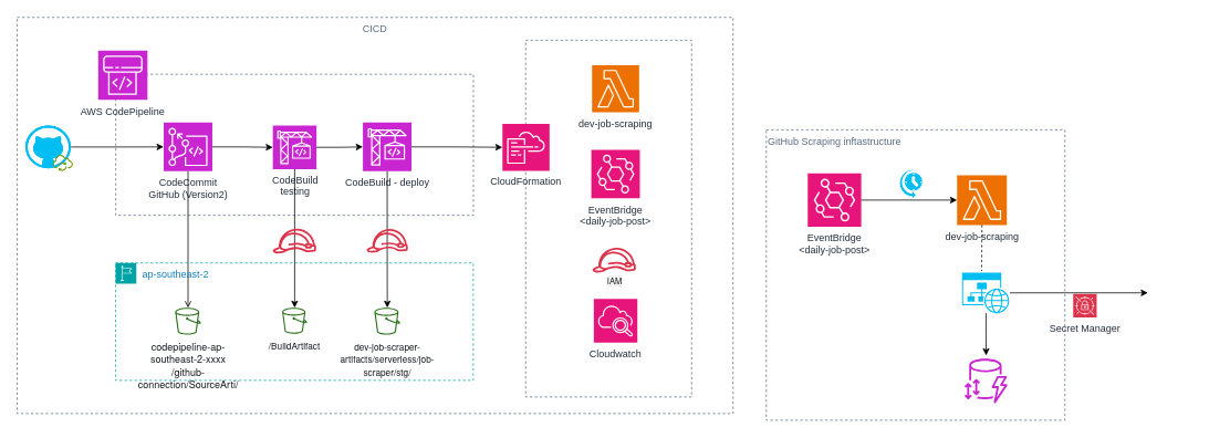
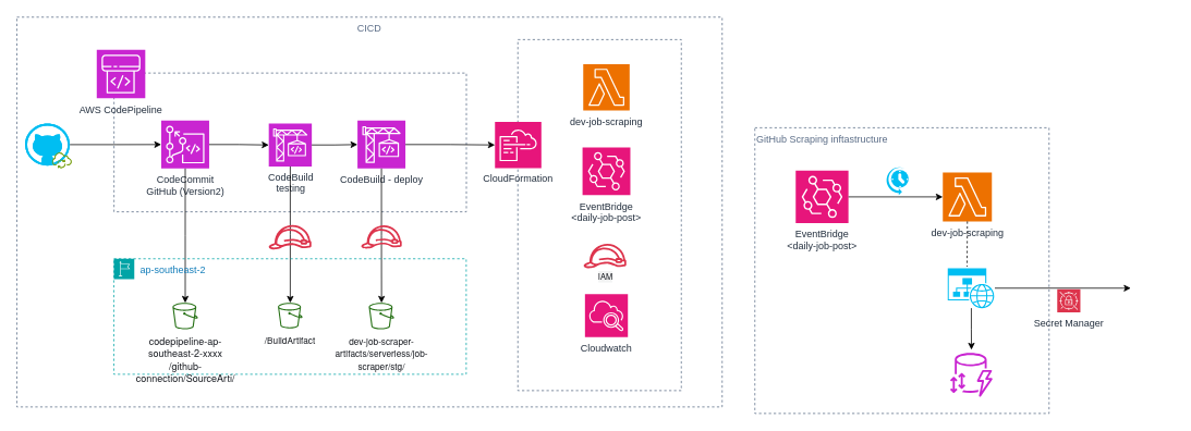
  <mxCell id="0" />
  <mxCell id="1" parent="0" />
  <mxCell id="2" value="GitHub Scraping inftastructure&lt;div&gt;&lt;br&gt;&lt;/div&gt;" style="fillColor=none;strokeColor=#5A6C86;dashed=1;verticalAlign=top;fontStyle=0;fontColor=#5A6C86;whiteSpace=wrap;html=1;align=left;" vertex="1" parent="1"><mxGeometry x="923" y="156" width="360" height="350" as="geometry" /></mxCell>
  <mxCell id="3" value="" style="fillColor=none;strokeColor=#5A6C86;dashed=1;verticalAlign=top;fontStyle=0;fontColor=#5A6C86;whiteSpace=wrap;html=1;" vertex="1" parent="1"><mxGeometry x="633" y="48" width="200" height="430" as="geometry" /></mxCell>
  <mxCell id="4" value="CICD" style="fillColor=none;strokeColor=#5A6C86;dashed=1;verticalAlign=top;fontStyle=0;fontColor=#5A6C86;whiteSpace=wrap;html=1;" vertex="1" parent="1"><mxGeometry x="20" y="20.5" width="863" height="477.5" as="geometry" /></mxCell>
  <mxCell id="5" value="EventBridge&lt;div&gt;&amp;lt;daily-job-post&lt;span style=&quot;background-color: initial;&quot;&gt;&amp;gt;&lt;/span&gt;&lt;/div&gt;" style="sketch=0;points=[[0,0,0],[0.25,0,0],[0.5,0,0],[0.75,0,0],[1,0,0],[0,1,0],[0.25,1,0],[0.5,1,0],[0.75,1,0],[1,1,0],[0,0.25,0],[0,0.5,0],[0,0.75,0],[1,0.25,0],[1,0.5,0],[1,0.75,0]];outlineConnect=0;fontColor=#232F3E;fillColor=#E7157B;strokeColor=#ffffff;dashed=0;verticalLabelPosition=bottom;verticalAlign=top;align=center;html=1;fontSize=12;fontStyle=0;aspect=fixed;shape=mxgraph.aws4.resourceIcon;resIcon=mxgraph.aws4.eventbridge;fontFamily=Helvetica;" vertex="1" parent="1"><mxGeometry x="973" y="208.44" width="64.5" height="64.5" as="geometry" /></mxCell>
  <mxCell id="6" value="" style="shape=image;html=1;verticalAlign=top;verticalLabelPosition=bottom;labelBackgroundColor=#ffffff;imageAspect=0;aspect=fixed;image=https://cdn2.iconfinder.com/data/icons/social-media-2285/512/1_Slack_colored_svg-128.png" vertex="1" parent="1"><mxGeometry x="1383" y="325.5" width="51.5" height="51.5" as="geometry" /></mxCell>
  <mxCell id="7" value="" style="verticalLabelPosition=bottom;html=1;verticalAlign=top;align=center;strokeColor=none;fillColor=#00BEF2;shape=mxgraph.azure.scheduler;pointerEvents=1;" vertex="1" parent="1"><mxGeometry x="1083" y="203.42" width="28.17" height="35.21" as="geometry" /></mxCell>
  <mxCell id="8" value="&lt;div&gt;&lt;br&gt;&lt;/div&gt;" style="fillColor=none;strokeColor=#5A6C86;dashed=1;verticalAlign=top;fontStyle=0;fontColor=#5A6C86;whiteSpace=wrap;html=1;" vertex="1" parent="1"><mxGeometry x="138.87" y="89" width="431.13" height="170" as="geometry" /></mxCell>
  <mxCell id="9" value="AWS CodePipeline&lt;div&gt;&lt;br&gt;&lt;/div&gt;" style="sketch=0;points=[[0,0,0],[0.25,0,0],[0.5,0,0],[0.75,0,0],[1,0,0],[0,1,0],[0.25,1,0],[0.5,1,0],[0.75,1,0],[1,1,0],[0,0.25,0],[0,0.5,0],[0,0.75,0],[1,0.25,0],[1,0.5,0],[1,0.75,0]];outlineConnect=0;fontColor=#232F3E;fillColor=#C925D1;strokeColor=#ffffff;dashed=0;verticalLabelPosition=bottom;verticalAlign=top;align=center;html=1;fontSize=12;fontStyle=0;aspect=fixed;shape=mxgraph.aws4.resourceIcon;resIcon=mxgraph.aws4.codepipeline;" vertex="1" parent="1"><mxGeometry x="117.72" y="60.5" width="59.369" height="59.369" as="geometry" /></mxCell>
  <mxCell id="10" value="&lt;div&gt;CodeCommit&lt;/div&gt;GitHub (Version2)" style="sketch=0;points=[[0,0,0],[0.25,0,0],[0.5,0,0],[0.75,0,0],[1,0,0],[0,1,0],[0.25,1,0],[0.5,1,0],[0.75,1,0],[1,1,0],[0,0.25,0],[0,0.5,0],[0,0.75,0],[1,0.25,0],[1,0.5,0],[1,0.75,0]];outlineConnect=0;fontColor=#232F3E;fillColor=#C925D1;strokeColor=#ffffff;dashed=0;verticalLabelPosition=bottom;verticalAlign=top;align=center;html=1;fontSize=12;fontStyle=0;aspect=fixed;shape=mxgraph.aws4.resourceIcon;resIcon=mxgraph.aws4.codecommit;" vertex="1" parent="1"><mxGeometry x="196.668" y="147.307" width="58.618" height="58.618" as="geometry" /></mxCell>
  <mxCell id="11" style="edgeStyle=orthogonalEdgeStyle;rounded=0;orthogonalLoop=1;jettySize=auto;html=1;" edge="1" parent="1" source="24" target="10"><mxGeometry relative="1" as="geometry" /></mxCell>
  <mxCell id="12" value="&lt;span style=&quot;color: rgb(22, 25, 31); font-family: &amp;quot;Amazon Ember&amp;quot;, &amp;quot;Helvetica Neue&amp;quot;, Roboto, Arial, sans-serif; text-align: start; text-wrap: wrap;&quot;&gt;codepipeline-ap-southeast-2-xxxx&lt;/span&gt;&lt;div&gt;&lt;span style=&quot;color: rgb(22, 25, 31); font-family: &amp;quot;Amazon Ember&amp;quot;, &amp;quot;Helvetica Neue&amp;quot;, Roboto, Arial, sans-serif; text-align: start; text-wrap: wrap;&quot;&gt;/github-connection/SourceArti/&lt;/span&gt;&lt;/div&gt;" style="outlineConnect=0;fontColor=#232F3E;gradientColor=none;fillColor=#277116;strokeColor=none;dashed=0;verticalLabelPosition=bottom;verticalAlign=top;align=center;html=1;fontSize=12;fontStyle=0;aspect=fixed;pointerEvents=1;shape=mxgraph.aws4.bucket;labelBackgroundColor=#ffffff;" vertex="1" parent="1"><mxGeometry x="210.446" y="370.498" width="31.067" height="32.315" as="geometry" /></mxCell>
- <mxCell id="13" style="edgeStyle=orthogonalEdgeStyle;rounded=0;orthogonalLoop=1;jettySize=auto;html=1;endArrow=open;" edge="1" parent="1" source="10" target="12"><mxGeometry relative="1" as="geometry" /></mxCell>
+ <mxCell id="13" style="edgeStyle=orthogonalEdgeStyle;rounded=0;orthogonalLoop=1;jettySize=auto;html=1;" edge="1" parent="1" source="10" target="12"><mxGeometry relative="1" as="geometry" /></mxCell>
  <mxCell id="14" value="CodeBuild&lt;div&gt;testing&lt;/div&gt;" style="sketch=0;points=[[0,0,0],[0.25,0,0],[0.5,0,0],[0.75,0,0],[1,0,0],[0,1,0],[0.25,1,0],[0.5,1,0],[0.75,1,0],[1,1,0],[0,0.25,0],[0,0.5,0],[0,0.75,0],[1,0.25,0],[1,0.5,0],[1,0.75,0]];outlineConnect=0;fontColor=#232F3E;fillColor=#C925D1;strokeColor=#ffffff;dashed=0;verticalLabelPosition=bottom;verticalAlign=top;align=center;html=1;fontSize=12;fontStyle=0;aspect=fixed;shape=mxgraph.aws4.resourceIcon;resIcon=mxgraph.aws4.codebuild;" vertex="1" parent="1"><mxGeometry x="328.248" y="150.812" width="52.606" height="52.606" as="geometry" /></mxCell>
  <mxCell id="15" style="edgeStyle=orthogonalEdgeStyle;rounded=0;orthogonalLoop=1;jettySize=auto;html=1;" edge="1" parent="1" source="14" target="17"><mxGeometry relative="1" as="geometry" /></mxCell>
  <mxCell id="16" style="edgeStyle=orthogonalEdgeStyle;rounded=0;orthogonalLoop=1;jettySize=auto;html=1;entryX=0;entryY=0.5;entryDx=0;entryDy=0;entryPerimeter=0;" edge="1" parent="1" source="10" target="14"><mxGeometry relative="1" as="geometry" /></mxCell>
  <mxCell id="17" value="&lt;span style=&quot;color: rgb(22, 25, 31); font-family: &amp;quot;Amazon Ember&amp;quot;, &amp;quot;Helvetica Neue&amp;quot;, Roboto, Arial, sans-serif; text-align: start; text-wrap: wrap;&quot;&gt;&lt;font style=&quot;font-size: 11px;&quot;&gt;/&lt;/font&gt;&lt;/span&gt;&lt;span style=&quot;font-size: 11px; color: rgb(22, 25, 31); font-family: &amp;quot;Amazon Ember&amp;quot;, &amp;quot;Helvetica Neue&amp;quot;, Roboto, Arial, sans-serif; text-align: start; text-wrap: wrap;&quot;&gt;BuildArtifact&lt;/span&gt;&lt;div&gt;&lt;div&gt;&lt;span style=&quot;color: rgb(22, 25, 31); font-family: &amp;quot;Amazon Ember&amp;quot;, &amp;quot;Helvetica Neue&amp;quot;, Roboto, Arial, sans-serif; text-align: start; text-wrap: wrap;&quot;&gt;&lt;font style=&quot;font-size: 11px;&quot;&gt;&lt;br&gt;&lt;/font&gt;&lt;/span&gt;&lt;/div&gt;&lt;/div&gt;" style="outlineConnect=0;fontColor=#232F3E;gradientColor=none;fillColor=#277116;strokeColor=none;dashed=0;verticalLabelPosition=bottom;verticalAlign=top;align=center;html=1;fontSize=12;fontStyle=0;aspect=fixed;pointerEvents=1;shape=mxgraph.aws4.bucket;labelBackgroundColor=#ffffff;" vertex="1" parent="1"><mxGeometry x="339.403" y="370.498" width="30.06" height="31.27" as="geometry" /></mxCell>
  <mxCell id="18" style="edgeStyle=orthogonalEdgeStyle;rounded=0;orthogonalLoop=1;jettySize=auto;html=1;" edge="1" parent="1" source="14" target="21"><mxGeometry relative="1" as="geometry" /></mxCell>
  <mxCell id="19" value="&lt;span style=&quot;color: rgb(22, 25, 31); font-family: &amp;quot;Amazon Ember&amp;quot;, &amp;quot;Helvetica Neue&amp;quot;, Roboto, Arial, sans-serif; text-align: start; text-wrap: wrap;&quot;&gt;&lt;font style=&quot;font-size: 11px;&quot;&gt;dev-job-scraper-artifacts/serverless/job-scraper/stg/&lt;/font&gt;&lt;/span&gt;" style="outlineConnect=0;fontColor=#232F3E;gradientColor=none;fillColor=#277116;strokeColor=none;dashed=0;verticalLabelPosition=bottom;verticalAlign=top;align=center;html=1;fontSize=12;fontStyle=0;aspect=fixed;pointerEvents=1;shape=mxgraph.aws4.bucket;labelBackgroundColor=#ffffff;" vertex="1" parent="1"><mxGeometry x="450.58" y="370.502" width="31.067" height="32.315" as="geometry" /></mxCell>
  <mxCell id="20" style="edgeStyle=orthogonalEdgeStyle;rounded=0;orthogonalLoop=1;jettySize=auto;html=1;" edge="1" parent="1" source="21" target="32"><mxGeometry relative="1" as="geometry" /></mxCell>
  <mxCell id="21" value="CodeBuild - deploy&lt;div&gt;&lt;br&gt;&lt;/div&gt;" style="sketch=0;points=[[0,0,0],[0.25,0,0],[0.5,0,0],[0.75,0,0],[1,0,0],[0,1,0],[0.25,1,0],[0.5,1,0],[0.75,1,0],[1,1,0],[0,0.25,0],[0,0.5,0],[0,0.75,0],[1,0.25,0],[1,0.5,0],[1,0.75,0]];outlineConnect=0;fontColor=#232F3E;fillColor=#C925D1;strokeColor=#ffffff;dashed=0;verticalLabelPosition=bottom;verticalAlign=top;align=center;html=1;fontSize=12;fontStyle=0;aspect=fixed;shape=mxgraph.aws4.resourceIcon;resIcon=mxgraph.aws4.codebuild;" vertex="1" parent="1"><mxGeometry x="436.802" y="147.307" width="58.618" height="58.618" as="geometry" /></mxCell>
  <mxCell id="22" style="edgeStyle=orthogonalEdgeStyle;rounded=0;orthogonalLoop=1;jettySize=auto;html=1;" edge="1" parent="1" source="21" target="19"><mxGeometry relative="1" as="geometry" /></mxCell>
  <mxCell id="23" value="" style="group" vertex="1" connectable="0" parent="1"><mxGeometry x="30" y="150.81" width="68.193" height="61.98" as="geometry" /></mxCell>
  <mxCell id="24" value="" style="verticalLabelPosition=bottom;html=1;verticalAlign=top;align=center;strokeColor=none;fillColor=#00BEF2;shape=mxgraph.azure.github_code;pointerEvents=1;" vertex="1" parent="23"><mxGeometry width="54.826" height="51.65" as="geometry" /></mxCell>
  <mxCell id="25" value="" style="sketch=0;outlineConnect=0;fontColor=#232F3E;gradientColor=none;fillColor=#7AA116;strokeColor=none;dashed=0;verticalLabelPosition=bottom;verticalAlign=top;align=center;html=1;fontSize=12;fontStyle=0;aspect=fixed;pointerEvents=1;shape=mxgraph.aws4.iot_over_the_air_update;" vertex="1" parent="23"><mxGeometry x="32.896" y="35.122" width="24.192" height="19.54" as="geometry" /></mxCell>
  <mxCell id="26" value="&lt;div style=&quot;font-size: 11px; line-height: 50%;&quot;&gt;&lt;font style=&quot;font-size: 11px;&quot; face=&quot;Amazon Ember, Helvetica Neue, Roboto, Arial, sans-serif&quot; color=&quot;#16191f&quot;&gt;&lt;span style=&quot;font-size: 10px; text-wrap: wrap; background-color: rgb(242, 243, 243);&quot;&gt;&lt;br&gt;&lt;/span&gt;&lt;/font&gt;&lt;/div&gt;" style="sketch=0;outlineConnect=0;fontColor=#232F3E;gradientColor=none;fillColor=#DD344C;strokeColor=none;dashed=0;verticalLabelPosition=bottom;verticalAlign=top;align=center;html=1;fontSize=12;fontStyle=0;aspect=fixed;pointerEvents=1;shape=mxgraph.aws4.role;" vertex="1" parent="1"><mxGeometry x="440.82" y="275.5" width="50.59" height="28.55" as="geometry" /></mxCell>
  <mxCell id="27" value="ap-southeast-2&lt;div&gt;&lt;br&gt;&lt;/div&gt;" style="points=[[0,0],[0.25,0],[0.5,0],[0.75,0],[1,0],[1,0.25],[1,0.5],[1,0.75],[1,1],[0.75,1],[0.5,1],[0.25,1],[0,1],[0,0.75],[0,0.5],[0,0.25]];outlineConnect=0;gradientColor=none;html=1;whiteSpace=wrap;fontSize=12;fontStyle=0;container=1;pointerEvents=0;collapsible=0;recursiveResize=0;shape=mxgraph.aws4.group;grIcon=mxgraph.aws4.group_region;strokeColor=#00A4A6;fillColor=none;verticalAlign=top;align=left;spacingLeft=30;fontColor=#147EBA;dashed=1;" vertex="1" parent="1"><mxGeometry x="138.69" y="316.5" width="431.13" height="141.5" as="geometry" /></mxCell>
  <mxCell id="28" value="" style="sketch=0;outlineConnect=0;fontColor=#232F3E;gradientColor=none;fillColor=#DD344C;strokeColor=none;dashed=0;verticalLabelPosition=bottom;verticalAlign=top;align=center;html=1;fontSize=12;fontStyle=0;aspect=fixed;pointerEvents=1;shape=mxgraph.aws4.role;" vertex="1" parent="1"><mxGeometry x="327.67" y="275.05" width="53.18" height="30" as="geometry" /></mxCell>
  <mxCell id="29" value="" style="group" vertex="1" connectable="0" parent="1"><mxGeometry x="30" y="150.81" width="68.193" height="61.98" as="geometry" /></mxCell>
  <mxCell id="30" value="" style="verticalLabelPosition=bottom;html=1;verticalAlign=top;align=center;strokeColor=none;fillColor=#00BEF2;shape=mxgraph.azure.github_code;pointerEvents=1;" vertex="1" parent="29"><mxGeometry width="54.826" height="51.65" as="geometry" /></mxCell>
  <mxCell id="31" value="" style="sketch=0;outlineConnect=0;fontColor=#232F3E;gradientColor=none;fillColor=#7AA116;strokeColor=none;dashed=0;verticalLabelPosition=bottom;verticalAlign=top;align=center;html=1;fontSize=12;fontStyle=0;aspect=fixed;pointerEvents=1;shape=mxgraph.aws4.iot_over_the_air_update;" vertex="1" parent="29"><mxGeometry x="32.896" y="35.122" width="24.192" height="19.54" as="geometry" /></mxCell>
  <mxCell id="32" value="CloudFormation&lt;div&gt;&lt;br&gt;&lt;/div&gt;" style="sketch=0;points=[[0,0,0],[0.25,0,0],[0.5,0,0],[0.75,0,0],[1,0,0],[0,1,0],[0.25,1,0],[0.5,1,0],[0.75,1,0],[1,1,0],[0,0.25,0],[0,0.5,0],[0,0.75,0],[1,0.25,0],[1,0.5,0],[1,0.75,0]];points=[[0,0,0],[0.25,0,0],[0.5,0,0],[0.75,0,0],[1,0,0],[0,1,0],[0.25,1,0],[0.5,1,0],[0.75,1,0],[1,1,0],[0,0.25,0],[0,0.5,0],[0,0.75,0],[1,0.25,0],[1,0.5,0],[1,0.75,0]];outlineConnect=0;fontColor=#232F3E;fillColor=#E7157B;strokeColor=#ffffff;dashed=0;verticalLabelPosition=bottom;verticalAlign=top;align=center;html=1;fontSize=12;fontStyle=0;aspect=fixed;shape=mxgraph.aws4.resourceIcon;resIcon=mxgraph.aws4.cloudformation;" vertex="1" parent="1"><mxGeometry x="605" y="148.74" width="56.75" height="56.75" as="geometry" /></mxCell>
  <mxCell id="33" value="Cloudwatch&lt;div&gt;&lt;br&gt;&lt;/div&gt;" style="sketch=0;points=[[0,0,0],[0.25,0,0],[0.5,0,0],[0.75,0,0],[1,0,0],[0,1,0],[0.25,1,0],[0.5,1,0],[0.75,1,0],[1,1,0],[0,0.25,0],[0,0.5,0],[0,0.75,0],[1,0.25,0],[1,0.5,0],[1,0.75,0]];points=[[0,0,0],[0.25,0,0],[0.5,0,0],[0.75,0,0],[1,0,0],[0,1,0],[0.25,1,0],[0.5,1,0],[0.75,1,0],[1,1,0],[0,0.25,0],[0,0.5,0],[0,0.75,0],[1,0.25,0],[1,0.5,0],[1,0.75,0]];outlineConnect=0;fontColor=#232F3E;fillColor=#E7157B;strokeColor=#ffffff;dashed=0;verticalLabelPosition=bottom;verticalAlign=top;align=center;html=1;fontSize=12;fontStyle=0;aspect=fixed;shape=mxgraph.aws4.resourceIcon;resIcon=mxgraph.aws4.cloudwatch_2;" vertex="1" parent="1"><mxGeometry x="715.13" y="359.88" width="52.51" height="52.51" as="geometry" /></mxCell>
  <mxCell id="34" value="dev-job-scraping&lt;div&gt;&lt;br&gt;&lt;/div&gt;" style="sketch=0;points=[[0,0,0],[0.25,0,0],[0.5,0,0],[0.75,0,0],[1,0,0],[0,1,0],[0.25,1,0],[0.5,1,0],[0.75,1,0],[1,1,0],[0,0.25,0],[0,0.5,0],[0,0.75,0],[1,0.25,0],[1,0.5,0],[1,0.75,0]];outlineConnect=0;fontColor=#232F3E;fillColor=#ED7100;strokeColor=#ffffff;dashed=0;verticalLabelPosition=bottom;verticalAlign=top;align=center;html=1;fontSize=12;fontStyle=0;aspect=fixed;shape=mxgraph.aws4.resourceIcon;resIcon=mxgraph.aws4.lambda;" vertex="1" parent="1"><mxGeometry x="713" y="78" width="56.75" height="56.75" as="geometry" /></mxCell>
  <mxCell id="35" value="EventBridge&lt;div&gt;&amp;lt;daily-job-post&lt;span style=&quot;background-color: initial;&quot;&gt;&amp;gt;&lt;/span&gt;&lt;/div&gt;" style="sketch=0;points=[[0,0,0],[0.25,0,0],[0.5,0,0],[0.75,0,0],[1,0,0],[0,1,0],[0.25,1,0],[0.5,1,0],[0.75,1,0],[1,1,0],[0,0.25,0],[0,0.5,0],[0,0.75,0],[1,0.25,0],[1,0.5,0],[1,0.75,0]];outlineConnect=0;fontColor=#232F3E;fillColor=#E7157B;strokeColor=#ffffff;dashed=0;verticalLabelPosition=bottom;verticalAlign=top;align=center;html=1;fontSize=12;fontStyle=0;aspect=fixed;shape=mxgraph.aws4.resourceIcon;resIcon=mxgraph.aws4.eventbridge;fontFamily=Helvetica;" vertex="1" parent="1"><mxGeometry x="712.13" y="180.13" width="58.5" height="58.5" as="geometry" /></mxCell>
  <mxCell id="36" value="&lt;div style=&quot;line-height: 50%;&quot;&gt;&lt;font face=&quot;Amazon Ember, Helvetica Neue, Roboto, Arial, sans-serif&quot; color=&quot;#16191f&quot;&gt;&lt;span style=&quot;font-size: 10px; text-wrap: wrap; background-color: rgb(242, 243, 243);&quot;&gt;IAM&lt;/span&gt;&lt;/font&gt;&lt;/div&gt;&lt;div style=&quot;line-height: 50%;&quot;&gt;&lt;font face=&quot;Amazon Ember, Helvetica Neue, Roboto, Arial, sans-serif&quot; color=&quot;#16191f&quot;&gt;&lt;span style=&quot;font-size: 10px; text-wrap: wrap; background-color: rgb(242, 243, 243);&quot;&gt;&lt;br&gt;&lt;/span&gt;&lt;/font&gt;&lt;/div&gt;" style="sketch=0;outlineConnect=0;fontColor=#232F3E;gradientColor=none;fillColor=#DD344C;strokeColor=none;dashed=0;verticalLabelPosition=bottom;verticalAlign=top;align=center;html=1;fontSize=12;fontStyle=0;aspect=fixed;pointerEvents=1;shape=mxgraph.aws4.role;" vertex="1" parent="1"><mxGeometry x="713" y="298" width="53.16" height="30" as="geometry" /></mxCell>
  <mxCell id="37" style="edgeStyle=orthogonalEdgeStyle;rounded=0;orthogonalLoop=1;jettySize=auto;html=1;entryX=0;entryY=0.5;entryDx=0;entryDy=0;entryPerimeter=0;" edge="1" parent="1" source="5" target="42"><mxGeometry relative="1" as="geometry"><mxPoint x="1148" y="241.015" as="targetPoint" /></mxGeometry></mxCell>
  <mxCell id="38" value="Secret Manager&lt;div&gt;&lt;br&gt;&lt;/div&gt;" style="sketch=0;points=[[0,0,0],[0.25,0,0],[0.5,0,0],[0.75,0,0],[1,0,0],[0,1,0],[0.25,1,0],[0.5,1,0],[0.75,1,0],[1,1,0],[0,0.25,0],[0,0.5,0],[0,0.75,0],[1,0.25,0],[1,0.5,0],[1,0.75,0]];outlineConnect=0;fontColor=#232F3E;fillColor=#DD344C;strokeColor=#ffffff;dashed=0;verticalLabelPosition=bottom;verticalAlign=top;align=center;html=1;fontSize=12;fontStyle=0;aspect=fixed;shape=mxgraph.aws4.resourceIcon;resIcon=mxgraph.aws4.secrets_manager;" vertex="1" parent="1"><mxGeometry x="1293" y="353.85" width="28.29" height="28.29" as="geometry" /></mxCell>
  <mxCell id="39" style="edgeStyle=orthogonalEdgeStyle;rounded=0;orthogonalLoop=1;jettySize=auto;html=1;" edge="1" parent="1" source="41"><mxGeometry relative="1" as="geometry"><mxPoint x="1188.029" y="428" as="targetPoint" /></mxGeometry></mxCell>
  <mxCell id="40" style="edgeStyle=orthogonalEdgeStyle;rounded=0;orthogonalLoop=1;jettySize=auto;html=1;" edge="1" parent="1" source="41" target="6"><mxGeometry relative="1" as="geometry"><Array as="points"><mxPoint x="1373" y="353" /><mxPoint x="1373" y="353" /></Array></mxGeometry></mxCell>
  <mxCell id="41" value="" style="verticalLabelPosition=bottom;html=1;verticalAlign=top;align=center;strokeColor=none;fillColor=#00BEF2;shape=mxgraph.azure.website_generic;pointerEvents=1;" vertex="1" parent="1"><mxGeometry x="1159" y="328" width="57.65" height="49" as="geometry" /></mxCell>
  <mxCell id="42" value="dev-job-scraping&lt;div&gt;&lt;br&gt;&lt;/div&gt;" style="sketch=0;points=[[0,0,0],[0.25,0,0],[0.5,0,0],[0.75,0,0],[1,0,0],[0,1,0],[0.25,1,0],[0.5,1,0],[0.75,1,0],[1,1,0],[0,0.25,0],[0,0.5,0],[0,0.75,0],[1,0.25,0],[1,0.5,0],[1,0.75,0]];outlineConnect=0;fontColor=#232F3E;fillColor=#ED7100;strokeColor=#ffffff;dashed=0;verticalLabelPosition=bottom;verticalAlign=top;align=center;html=1;fontSize=12;fontStyle=0;aspect=fixed;shape=mxgraph.aws4.resourceIcon;resIcon=mxgraph.aws4.lambda;" vertex="1" parent="1"><mxGeometry x="1153" y="210.69" width="60" height="60" as="geometry" /></mxCell>
  <mxCell id="43" value="" style="endArrow=none;dashed=1;html=1;rounded=0;exitX=0.5;exitY=1;exitDx=0;exitDy=0;exitPerimeter=0;entryX=0.411;entryY=-0.037;entryDx=0;entryDy=0;entryPerimeter=0;" edge="1" parent="1" source="42" target="41"><mxGeometry width="50" height="50" relative="1" as="geometry"><mxPoint x="1184.61" y="263.684" as="sourcePoint" /><mxPoint x="1181" y="348" as="targetPoint" /></mxGeometry></mxCell>
  <mxCell id="44" value="" style="sketch=0;outlineConnect=0;fontColor=#232F3E;gradientColor=none;fillColor=#C925D1;strokeColor=none;dashed=0;verticalLabelPosition=bottom;verticalAlign=top;align=center;html=1;fontSize=12;fontStyle=0;aspect=fixed;pointerEvents=1;shape=mxgraph.aws4.dynamodb_standard_access_table_class;" vertex="1" parent="1"><mxGeometry x="1161.87" y="431.79" width="51.92" height="54" as="geometry" /></mxCell>
